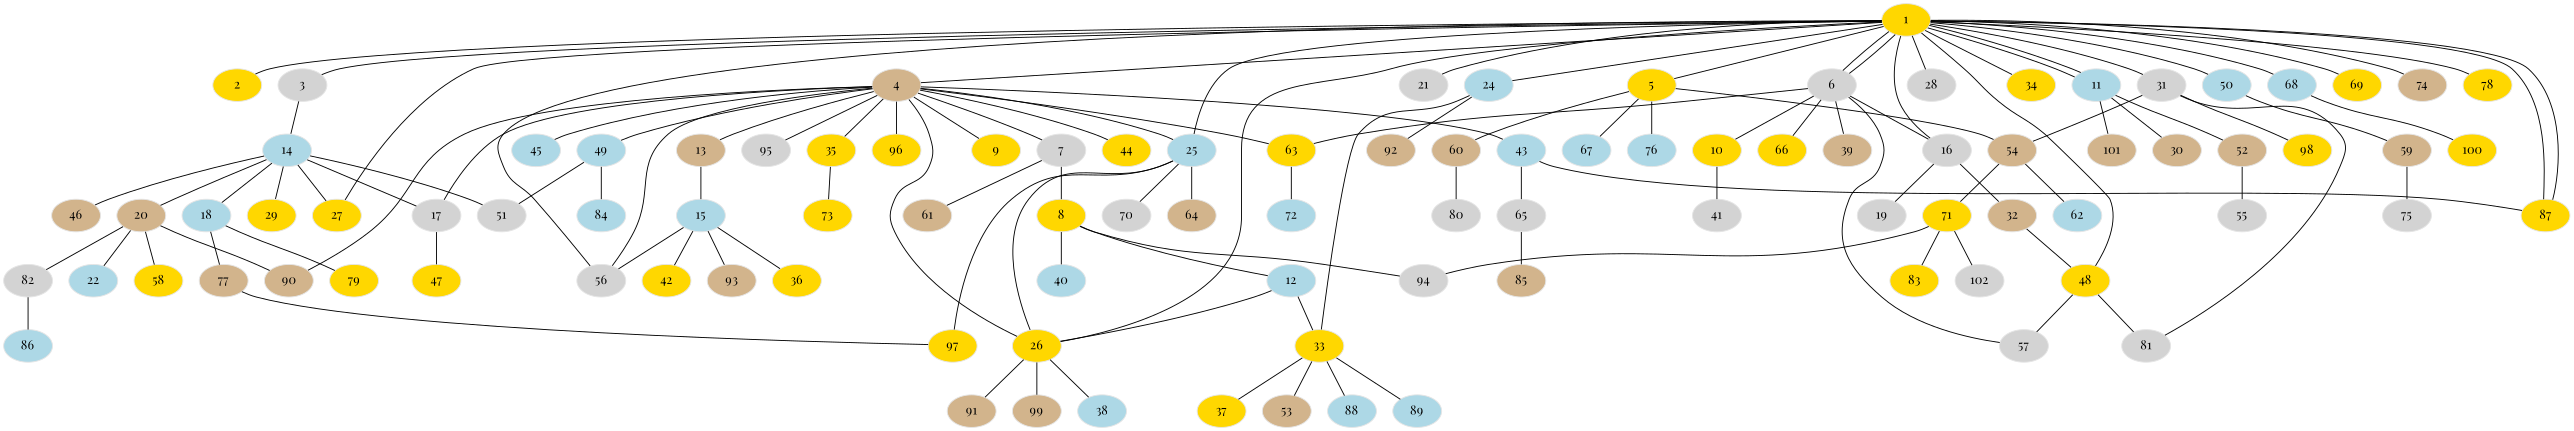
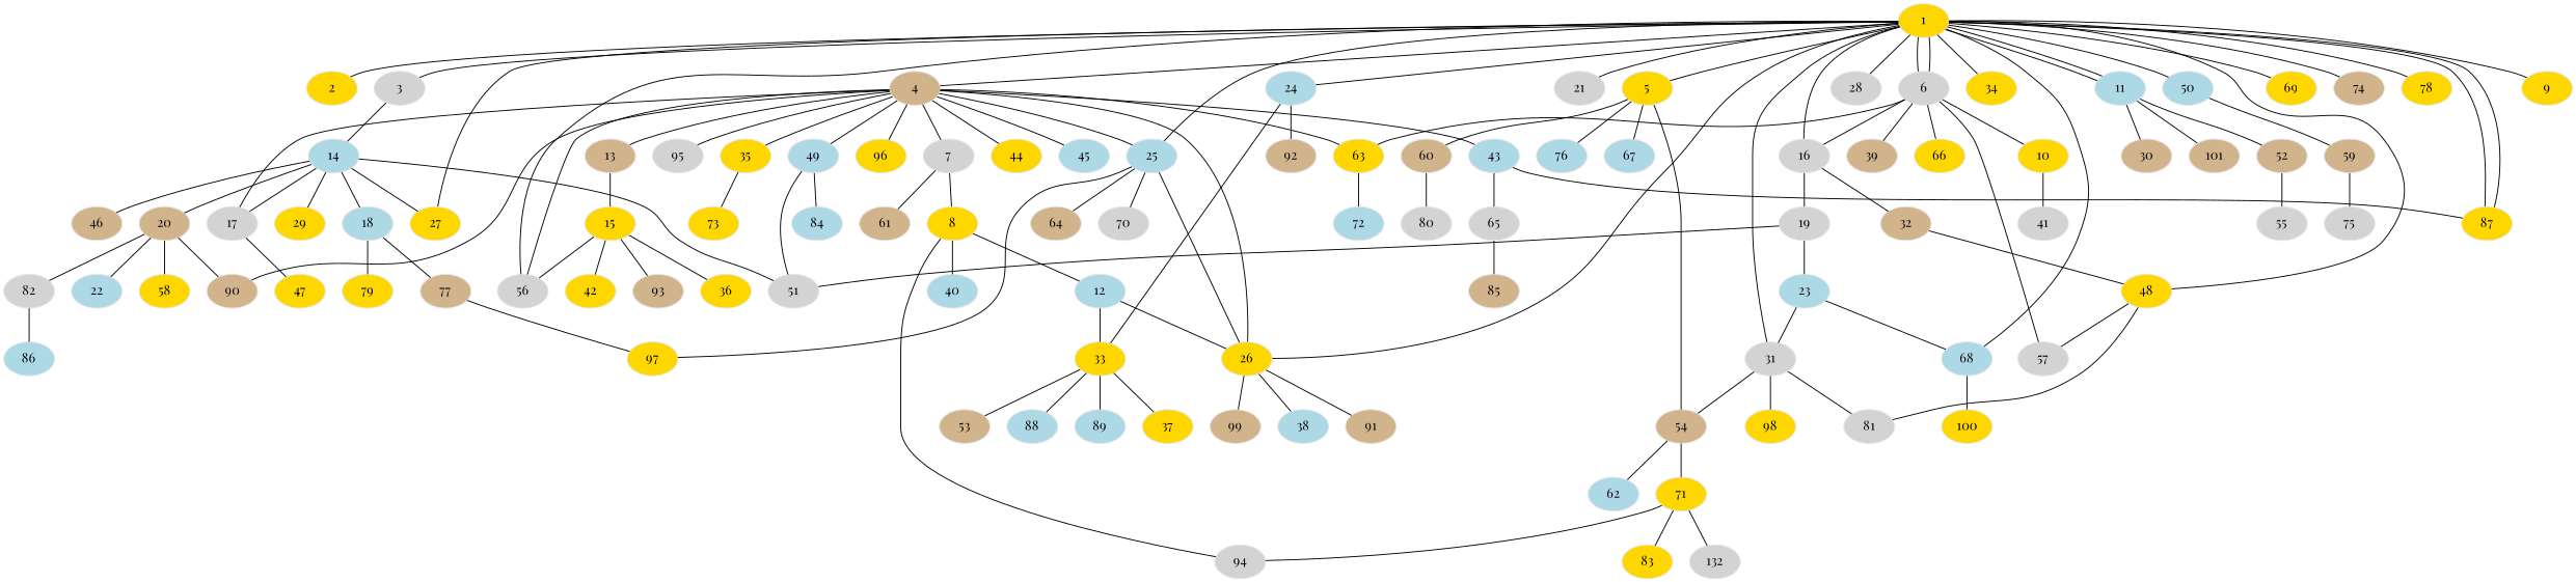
  graph {
    fontname="Playfair Display"
    node [color=gray90 fillcolor=gold fontname="Playfair Display" style=filled]
    edge [fontname="Playfair Display"]
    1
    2
    3 [fillcolor=lightgrey]
    4 [fillcolor=tan]
    5
    6 [fillcolor=lightgrey]
    11 [fillcolor=lightblue]
    16 [fillcolor=lightgrey]
    21 [fillcolor=lightgrey]
    24 [fillcolor=lightblue]
    25 [fillcolor=lightblue]
    26
    27
    28 [fillcolor=lightgrey]
    31 [fillcolor=lightgrey]
    34
    48
    50 [fillcolor=lightblue]
    56 [fillcolor=lightgrey]
    68 [fillcolor=lightblue]
    69
    74 [fillcolor=tan]
    78
    87
    14 [fillcolor=lightblue]
    7 [fillcolor=lightgrey]
    9
    13 [fillcolor=tan]
    17 [fillcolor=lightgrey]
    35
    43 [fillcolor=lightblue]
    44
    45 [fillcolor=lightblue]
    49 [fillcolor=lightblue]
    63
    90 [fillcolor=tan]
    95 [fillcolor=lightgrey]
    96
    54 [fillcolor=tan]
    60 [fillcolor=tan]
    67 [fillcolor=lightblue]
    76 [fillcolor=lightblue]
    10
    39 [fillcolor=tan]
    57 [fillcolor=lightgrey]
    66
    30 [fillcolor=tan]
    52 [fillcolor=tan]
    101 [fillcolor=tan]
    19 [fillcolor=lightgrey]
    32 [fillcolor=tan]
    33
    92 [fillcolor=tan]
    64 [fillcolor=tan]
    70 [fillcolor=lightgrey]
    97
    38 [fillcolor=lightblue]
    91 [fillcolor=tan]
    99 [fillcolor=tan]
    81 [fillcolor=lightgrey]
    98
    59 [fillcolor=tan]
    100
    18 [fillcolor=lightblue]
    20 [fillcolor=tan]
    29
    46 [fillcolor=tan]
    51 [fillcolor=lightgrey]
    8
    61 [fillcolor=tan]
    12 [fillcolor=lightblue]
-   15 [fillcolor=lightblue]
+   15
    47
    73
    65 [fillcolor=lightgrey]
    84 [fillcolor=lightblue]
    72 [fillcolor=lightblue]
    62 [fillcolor=lightblue]
    71
    80 [fillcolor=lightgrey]
    41 [fillcolor=lightgrey]
    40 [fillcolor=lightblue]
    94 [fillcolor=lightgrey]
    55 [fillcolor=lightgrey]
    37
    53 [fillcolor=tan]
    88 [fillcolor=lightblue]
    89 [fillcolor=lightblue]
    36
    42
    93 [fillcolor=tan]
    77 [fillcolor=tan]
    79
    22 [fillcolor=lightblue]
    58
    82 [fillcolor=lightgrey]
+   23 [fillcolor=lightblue]
    86 [fillcolor=lightblue]
    85 [fillcolor=tan]
    75 [fillcolor=lightgrey]
    83
-   102 [fillcolor=lightgrey]
+   102 [fillcolor=lightgrey label=132]
    1 -- 2
    1 -- 3
    1 -- 4
    1 -- 5
    1 -- 6
    1 -- 6
    1 -- 11
    1 -- 11
    1 -- 16
    1 -- 21
    1 -- 24
    1 -- 25
    1 -- 26
    1 -- 27
    1 -- 28
    1 -- 31
    1 -- 34
    1 -- 48
    1 -- 50
    1 -- 56
    1 -- 68
    1 -- 69
    1 -- 74
    1 -- 78
    1 -- 87
    1 -- 87
    3 -- 14
    4 -- 25
    4 -- 26
    4 -- 56
    4 -- 7
-   4 -- 9
+   1 -- 9
    4 -- 13
    4 -- 17
    4 -- 35
    4 -- 43
    4 -- 44
    4 -- 45
    4 -- 49
    4 -- 63
    4 -- 90
    4 -- 95
    4 -- 96
    5 -- 54
    5 -- 60
    5 -- 67
    5 -- 76
    6 -- 16
    6 -- 63
    6 -- 10
    6 -- 39
    6 -- 57
    6 -- 66
    11 -- 30
    11 -- 52
    11 -- 101
    16 -- 19
    16 -- 32
    24 -- 33
    24 -- 92
    25 -- 26
    25 -- 64
    25 -- 70
    25 -- 97
    26 -- 38
    26 -- 91
    26 -- 99
    31 -- 54
    31 -- 81
    31 -- 98
    48 -- 57
    48 -- 81
    50 -- 59
    68 -- 100
    14 -- 27
    14 -- 17
    14 -- 18
    14 -- 20
    14 -- 29
    14 -- 46
    14 -- 51
    7 -- 8
    7 -- 61
    13 -- 15
    17 -- 47
    35 -- 73
    43 -- 87
    43 -- 65
    49 -- 51
    49 -- 84
    63 -- 72
    54 -- 62
    54 -- 71
    60 -- 80
    10 -- 41
    52 -- 55
+   19 -- 51
+   19 -- 23
    32 -- 48
    33 -- 37
    33 -- 53
    33 -- 88
    33 -- 89
    59 -- 75
    18 -- 77
    18 -- 79
    20 -- 90
    20 -- 22
    20 -- 58
    20 -- 82
    8 -- 12
    8 -- 40
    8 -- 94
    12 -- 26
    12 -- 33
    15 -- 56
    15 -- 36
    15 -- 42
    15 -- 93
    65 -- 85
    71 -- 94
    71 -- 83
    71 -- 102
    77 -- 97
    82 -- 86
+   23 -- 31
+   23 -- 68
  }
